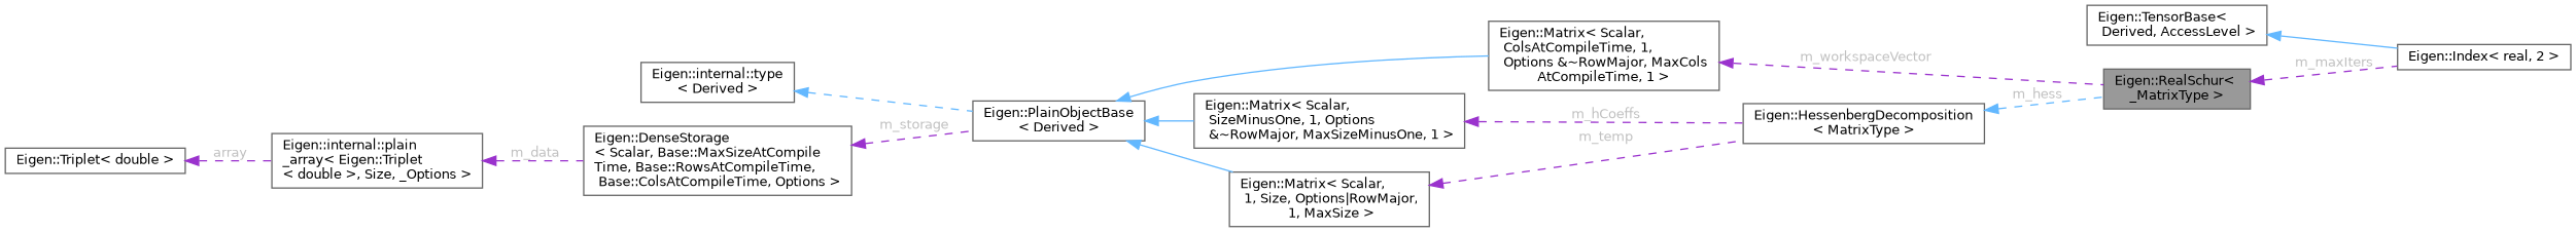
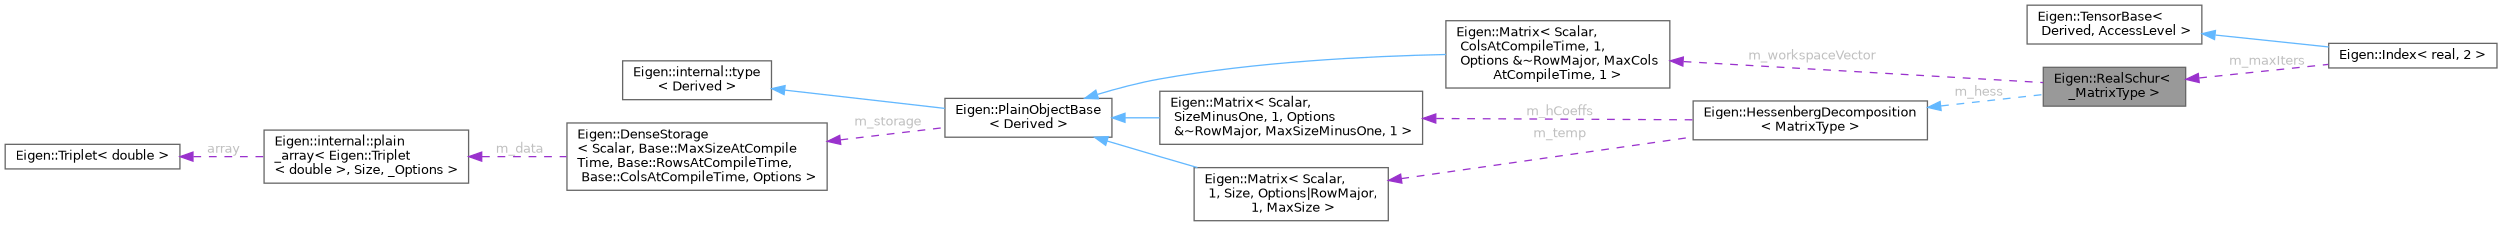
  digraph {
    rankdir=LR
    node [color=gray40 fillcolor=white fontname=Helvetica fontsize=10 shape=box style=filled]
    edge [color=darkorchid3 dir=back fontcolor=grey fontname=Helvetica fontsize=10 labelfontname=Helvetica labelfontsize=10 style=dashed]
    n1 [fillcolor=grey60 fontcolor=black height=0.2 label="Eigen::RealSchur\< \l_MatrixType \>" width=0.4]
    n2 [height=0.2 label="Eigen::Index\< real, 2 \>" width=0.4]
    n3 [height=0.2 label="Eigen::Matrix\< Scalar,\l ColsAtCompileTime, 1,\l Options &~RowMajor, MaxCols\lAtCompileTime, 1 \>" width=0.4]
    n4 [height=0.2 label="Eigen::PlainObjectBase\l\< Derived \>" width=0.4]
    n5 [height=0.2 label="Eigen::Matrix\< Scalar,\l SizeMinusOne, 1, Options\l &~RowMajor, MaxSizeMinusOne, 1 \>" width=0.4]
    n6 [height=0.2 label="Eigen::Matrix\< Scalar,\l 1, Size, Options\|RowMajor,\l 1, MaxSize \>" width=0.4]
    n7 [height=0.2 label="Eigen::HessenbergDecomposition\l\< MatrixType \>" width=0.4]
    n8 [height=0.2 label="Eigen::internal::type\l\< Derived \>" width=0.4]
    n9 [height=0.2 label="Eigen::DenseStorage\l\< Scalar, Base::MaxSizeAtCompile\lTime, Base::RowsAtCompileTime,\l Base::ColsAtCompileTime, Options \>" width=0.4]
    n10 [height=0.2 label="Eigen::internal::plain\l_array\< Eigen::Triplet\l\< double \>, Size, _Options \>" width=0.4]
    n11 [height=0.2 label="Eigen::Triplet\< double \>" width=0.4]
    n12 [height=0.2 label="Eigen::TensorBase\<\l Derived, AccessLevel \>" width=0.4]
    n1 -> n2 [label=" m_maxIters"]
    n3 -> n1 [label=" m_workspaceVector"]
    n4 -> n3 [color=steelblue1 style=solid fontcolor=""]
    n4 -> n5 [color=steelblue1 style=solid fontcolor=""]
    n4 -> n6 [color=steelblue1 style=solid fontcolor=""]
    n5 -> n7 [label=" m_hCoeffs"]
    n6 -> n7 [label=" m_temp"]
    n7 -> n1 [color=steelblue1 label=" m_hess"]
-   n8 -> n4 [color=steelblue1 fontcolor=""]
+   n8 -> n4 [color=steelblue1 style=solid fontcolor=""]
    n9 -> n4 [label=" m_storage"]
    n10 -> n9 [label=" m_data"]
    n11 -> n10 [label=" array"]
    n12 -> n2 [color=steelblue1 style=solid fontcolor=""]
  }
